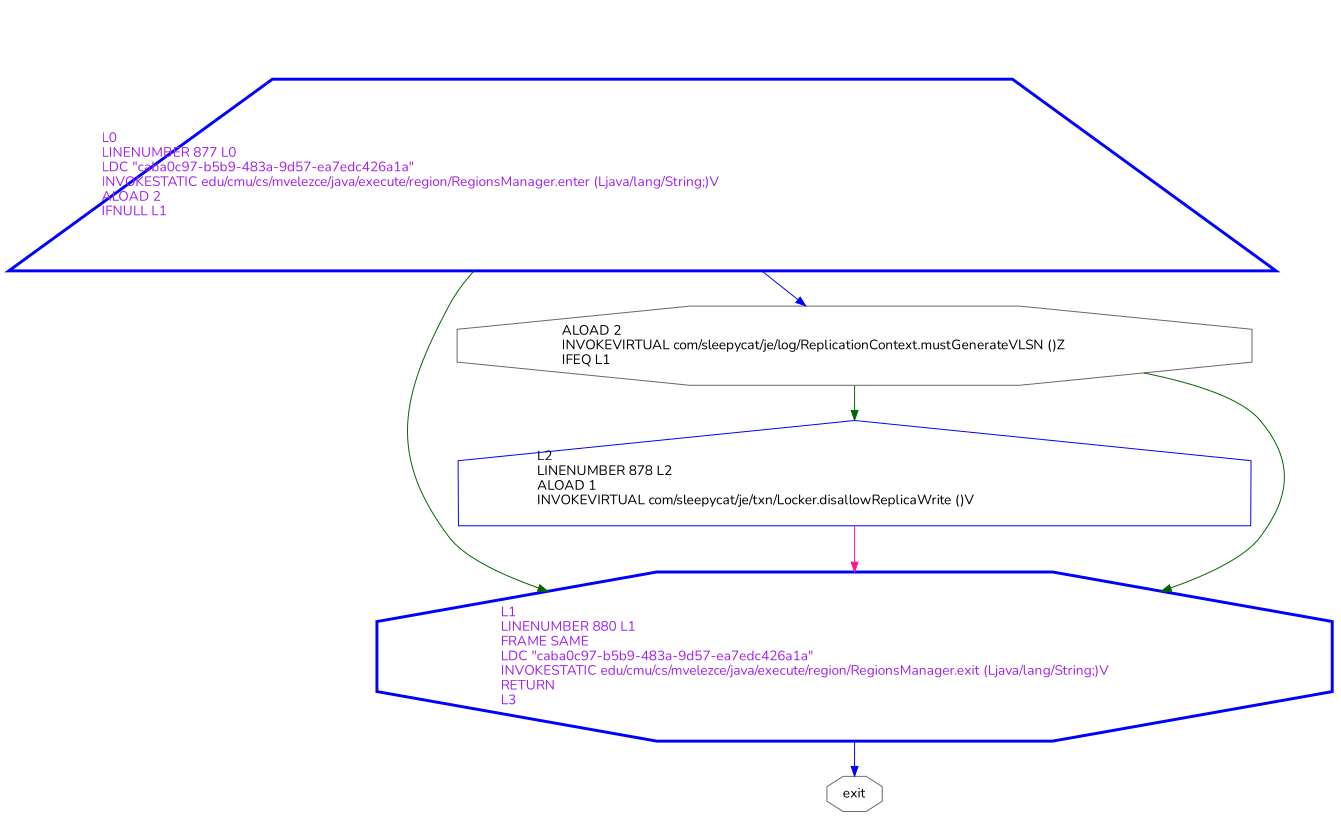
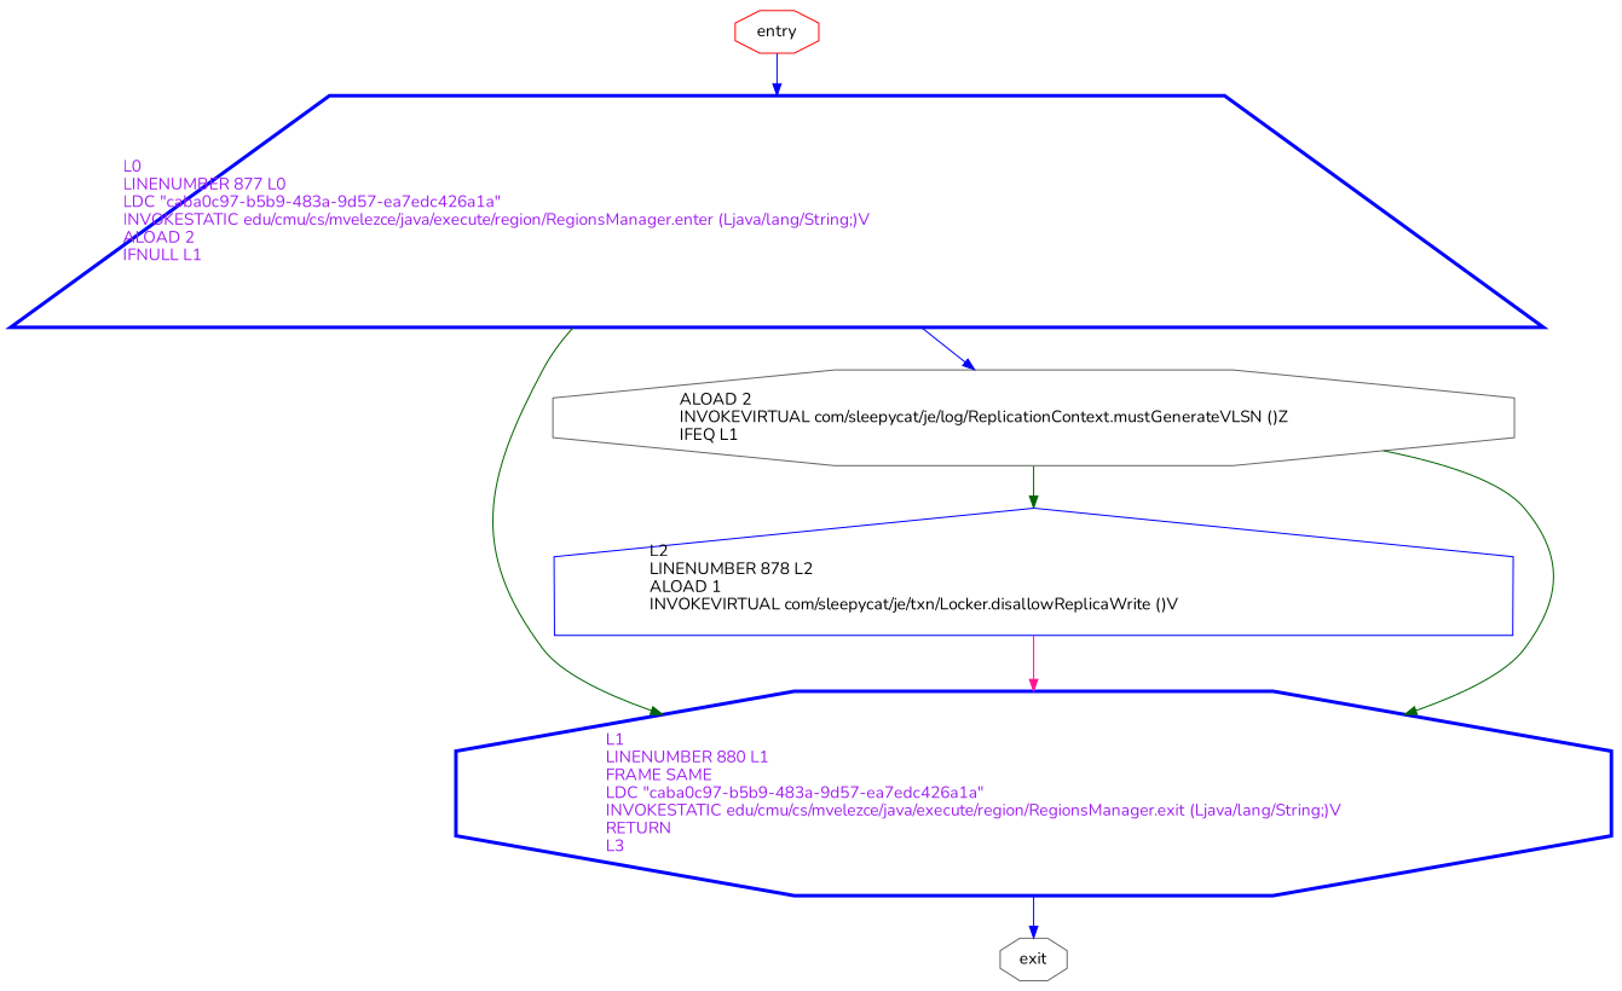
  digraph {
    fontname=Nunito
    node [shape=octagon color=blue fontname=Nunito]
    edge [color=blue fontname=Nunito]
    n1 [label="L2\lLINENUMBER 878 L2\lALOAD 1\lINVOKEVIRTUAL com/sleepycat/je/txn/Locker.disallowReplicaWrite ()V\l" shape=house]
    n2 [fontcolor=purple label="L1\lLINENUMBER 880 L1\lFRAME SAME\lLDC \"caba0c97-b5b9-483a-9d57-ea7edc426a1a\"\lINVOKESTATIC edu/cmu/cs/mvelezce/java/execute/region/RegionsManager.exit (Ljava/lang/String;)V\lRETURN\lL3\l" penwidth=3]
    n3 [label="ALOAD 2\lINVOKEVIRTUAL com/sleepycat/je/log/ReplicationContext.mustGenerateVLSN ()Z\lIFEQ L1\l" color=gray40]
    exit [color=gray40]
    n5 [fontcolor=purple label="L0\lLINENUMBER 877 L0\lLDC \"caba0c97-b5b9-483a-9d57-ea7edc426a1a\"\lINVOKESTATIC edu/cmu/cs/mvelezce/java/execute/region/RegionsManager.enter (Ljava/lang/String;)V\lALOAD 2\lIFNULL L1\l" penwidth=3 shape=trapezium]
+   entry [color=red]
    n1 -> n2 [color=deeppink]
    n2 -> exit
    n3 -> n1 [color=darkgreen]
    n3 -> n2 [color=darkgreen]
    n5 -> n2 [color=darkgreen]
    n5 -> n3
+   entry -> n5
  }
